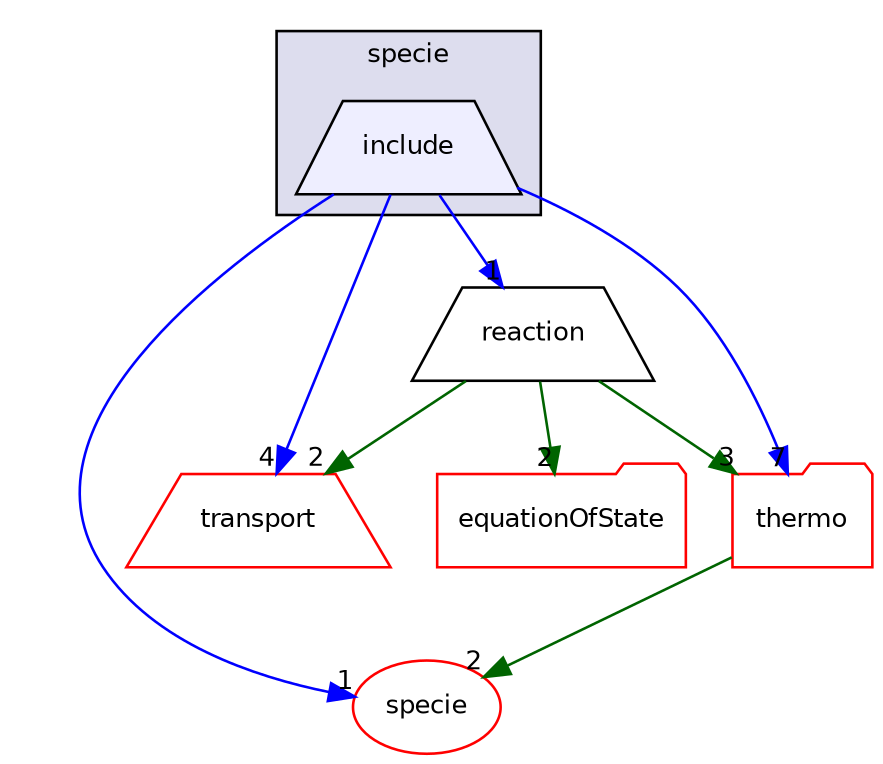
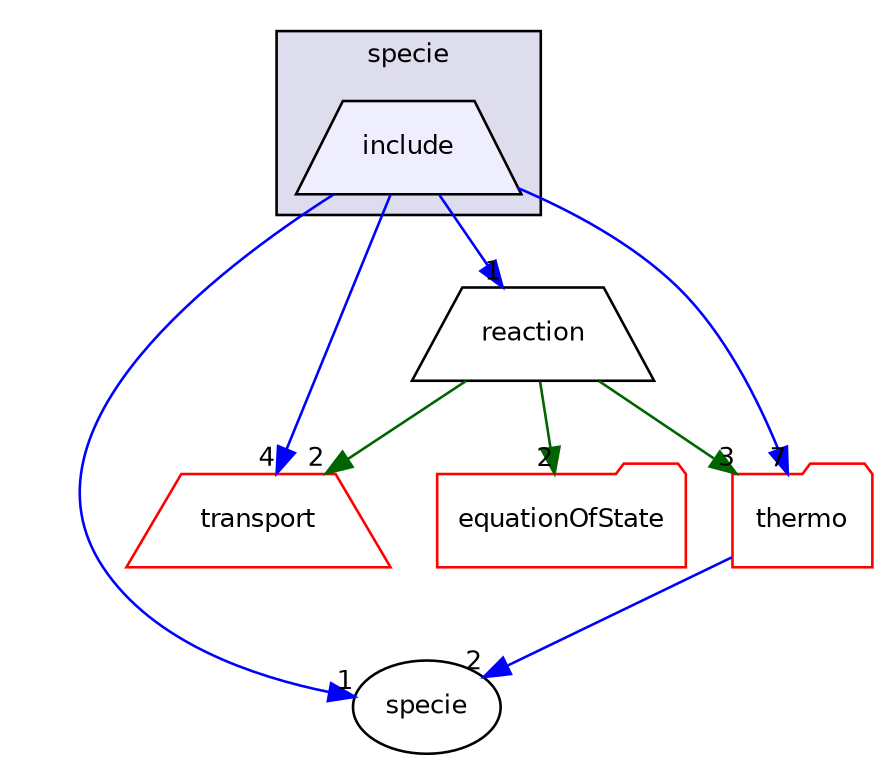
  digraph {
    compound=true
    node [fontname=Helvetica fontsize=10 shape=trapezium color=red]
    edge [color=blue headlabel=2 labeldistance=1.5 labelfontname=Helvetica labelfontsize=10]
    n1 [fillcolor="#eeeeff" label=include pencolor=black style=filled color=""]
    n2 [label=transport]
-   n3 [label=specie shape=ellipse]
+   n3 [label=specie shape=ellipse color=""]
    n4 [label=thermo shape=folder]
    n5 [color=black label=reaction]
    n6 [label=equationOfState shape=folder]
    subgraph cluster_1 {
      bgcolor="#ddddee"
      fontname=Helvetica
      fontsize=10
      label=specie
      pencolor=black
      n1
    }
    n1 -> n2 [headlabel=4]
    n1 -> n3 [headlabel=1]
    n1 -> n4 [headlabel=7]
    n1 -> n5 [headlabel=1]
-   n4 -> n3 [color=darkgreen]
+   n4 -> n3
    n5 -> n2 [color=darkgreen]
    n5 -> n4 [color=darkgreen headlabel=3]
    n5 -> n6 [color=darkgreen]
  }
